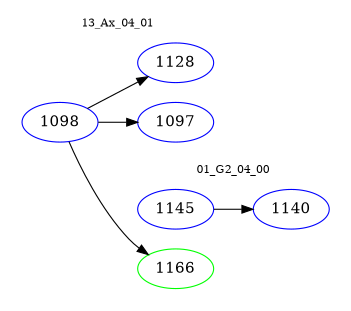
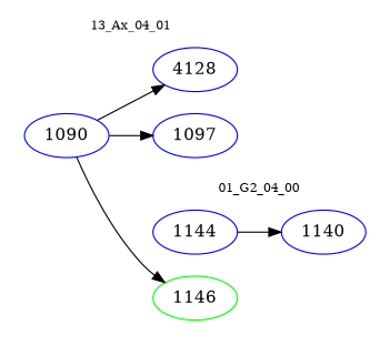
  digraph {
    rankdir=LR
    node [color=blue]
    edge [color=black]
-   n1 [label=1098]
+   n1 [label=1090]
    n2 [label=1097]
-   n3 [label=1128]
-   n4 [label=1145]
+   n3 [label=4128]
+   n4 [label=1144]
    n5 [label=1140]
-   n6 [color=green label=1166]
+   n6 [color=green label=1146]
    subgraph cluster_1 {
      color=white
      fontsize=10
      label="13_Ax_04_01"
      n1
      n2
      n3
    }
    subgraph cluster_2 {
      color=white
      fontsize=10
      label="01_G2_04_00"
      n4
      n5
      n6
    }
    n1 -> n2
    n1 -> n3
    n1 -> n6
    n4 -> n5
  }
